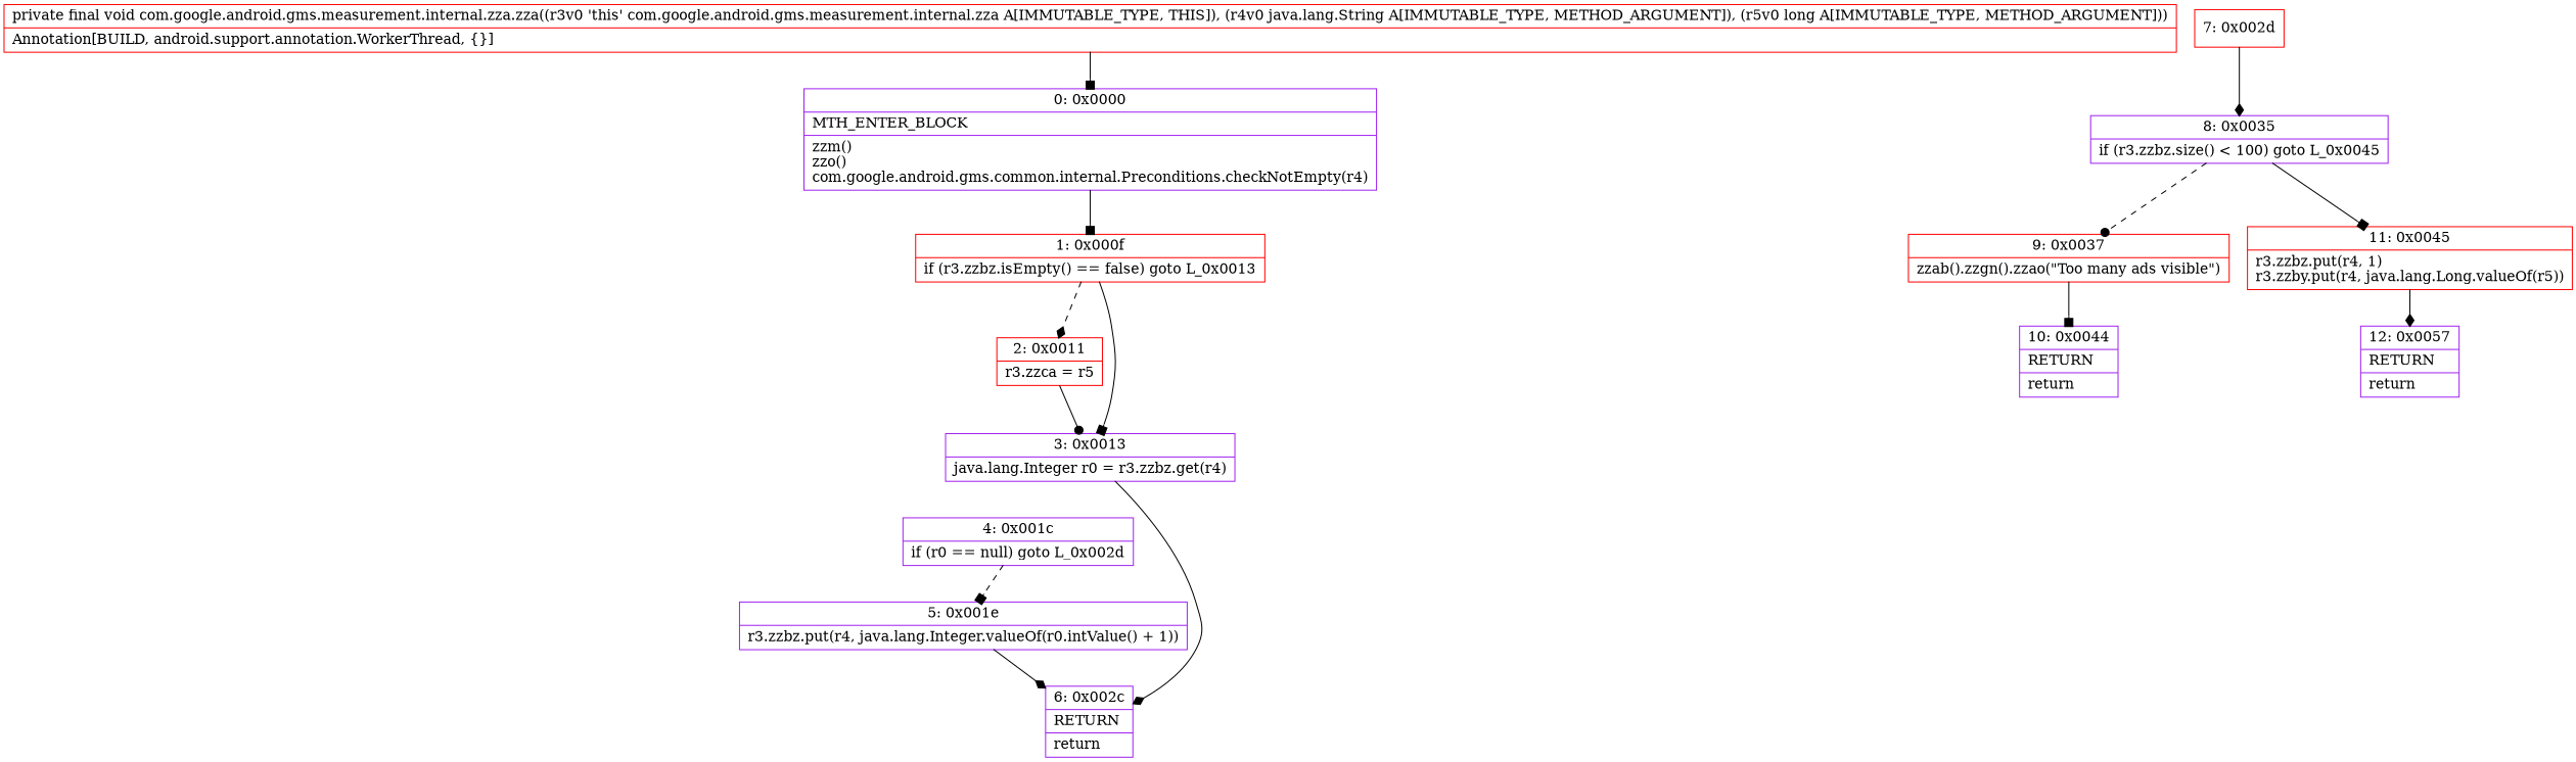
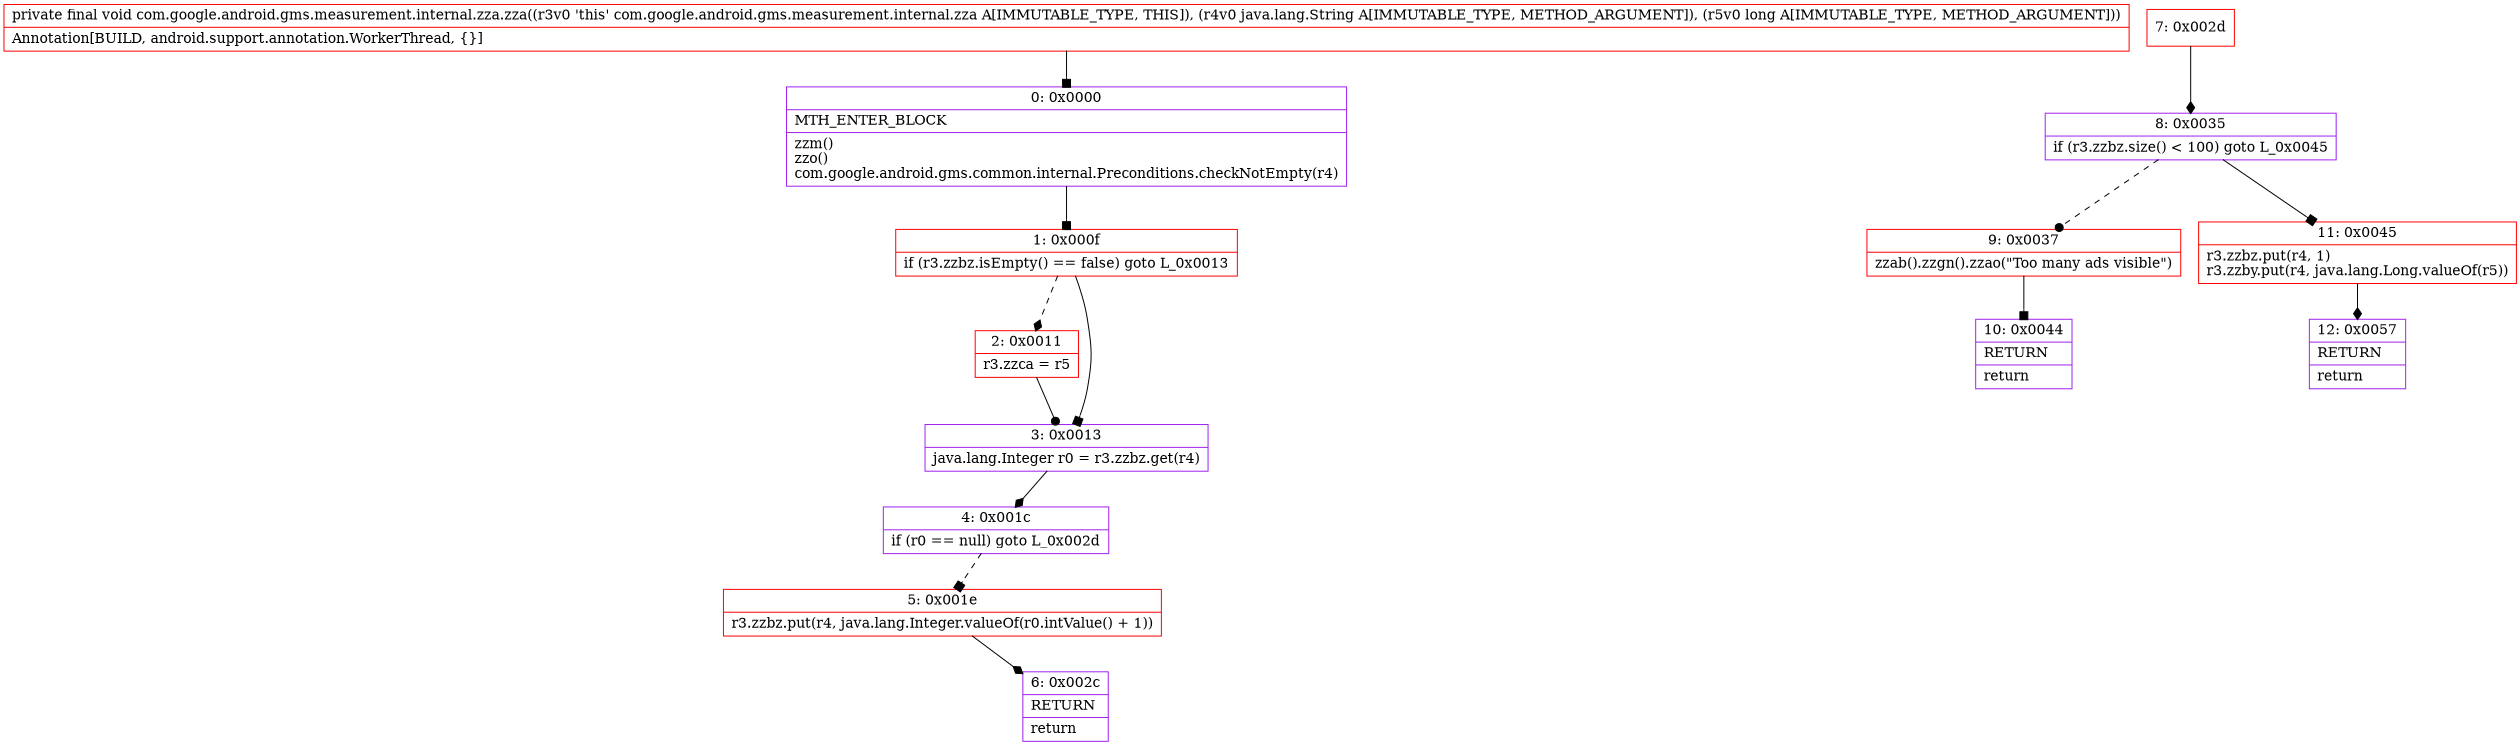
  digraph {
    node [color=purple shape=record]
    edge [arrowhead=box]
    n1 [label="{0\:\ 0x0000|MTH_ENTER_BLOCK\l|zzm()\lzzo()\lcom.google.android.gms.common.internal.Preconditions.checkNotEmpty(r4)\l}"]
    n2 [color=red label="{1\:\ 0x000f|if (r3.zzbz.isEmpty() == false) goto L_0x0013\l}"]
    n3 [color=red label="{2\:\ 0x0011|r3.zzca = r5\l}"]
    n4 [label="{3\:\ 0x0013|java.lang.Integer r0 = r3.zzbz.get(r4)\l}"]
    n5 [label="{4\:\ 0x001c|if (r0 == null) goto L_0x002d\l}"]
-   n6 [label="{5\:\ 0x001e|r3.zzbz.put(r4, java.lang.Integer.valueOf(r0.intValue() + 1))\l}"]
+   n6 [color=red label="{5\:\ 0x001e|r3.zzbz.put(r4, java.lang.Integer.valueOf(r0.intValue() + 1))\l}"]
    n7 [label="{6\:\ 0x002c|RETURN\l|return\l}"]
    n8 [color=red label="{7\:\ 0x002d}"]
    n9 [label="{8\:\ 0x0035|if (r3.zzbz.size() \< 100) goto L_0x0045\l}"]
    n10 [color=red label="{9\:\ 0x0037|zzab().zzgn().zzao(\"Too many ads visible\")\l}"]
    n11 [color=red label="{11\:\ 0x0045|r3.zzbz.put(r4, 1)\lr3.zzby.put(r4, java.lang.Long.valueOf(r5))\l}"]
    n12 [label="{10\:\ 0x0044|RETURN\l|return\l}"]
    n13 [label="{12\:\ 0x0057|RETURN\l|return\l}"]
    n14 [color=red label="{private final void com.google.android.gms.measurement.internal.zza.zza((r3v0 'this' com.google.android.gms.measurement.internal.zza A[IMMUTABLE_TYPE, THIS]), (r4v0 java.lang.String A[IMMUTABLE_TYPE, METHOD_ARGUMENT]), (r5v0 long A[IMMUTABLE_TYPE, METHOD_ARGUMENT]))  | Annotation[BUILD, android.support.annotation.WorkerThread, \{\}]\l}"]
    n1 -> n2
    n2 -> n3 [arrowhead=diamond style=dashed]
    n2 -> n4
    n3 -> n4 [arrowhead=dot]
-   n4 -> n7 [arrowhead=diamond]
+   n4 -> n5 [arrowhead=diamond]
    n5 -> n6 [style=dashed]
    n6 -> n7 [arrowhead=diamond]
    n8 -> n9 [arrowhead=diamond]
    n9 -> n10 [arrowhead=dot style=dashed]
    n9 -> n11
    n10 -> n12
    n11 -> n13 [arrowhead=diamond]
    n14 -> n1
  }
